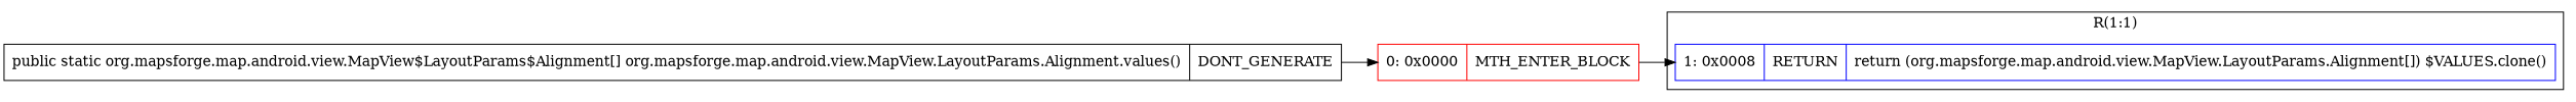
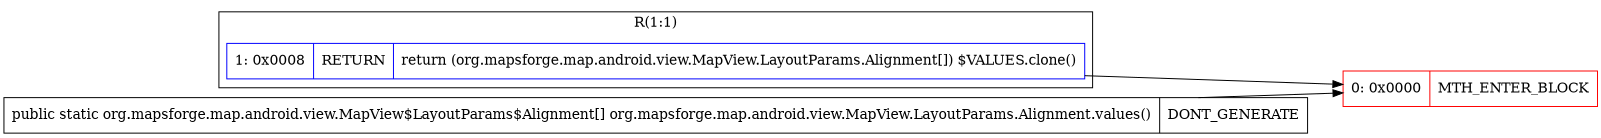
  digraph {
    rankdir=LR
    node [shape=record]
    n1 [color=blue label="{1\:\ 0x0008|RETURN\l|return (org.mapsforge.map.android.view.MapView.LayoutParams.Alignment[]) $VALUES.clone()\l}"]
    n2 [color=red label="{0\:\ 0x0000|MTH_ENTER_BLOCK\l}"]
    n3 [label="{public static org.mapsforge.map.android.view.MapView$LayoutParams$Alignment[] org.mapsforge.map.android.view.MapView.LayoutParams.Alignment.values()  | DONT_GENERATE\l}"]
    subgraph cluster_1 {
      label="R(1:1)"
      n1
    }
-   n2 -> n1
+   n1 -> n2
    n3 -> n2
  }
